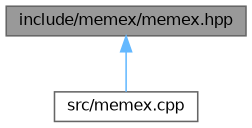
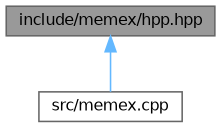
  digraph {
    node [fontname=Helvetica fontsize=10 shape=box style=filled]
-   n1 [color=gray40 fillcolor=grey60 fontcolor=black height=0.2 label="include/memex/memex.hpp" width=0.4]
+   n1 [color=gray40 fillcolor=grey60 fontcolor=black height=0.2 label="include/memex/hpp.hpp" width=0.4]
    n2 [color=grey40 fillcolor=white height=0.2 label="src/memex.cpp" width=0.4]
    n1 -> n2 [color=steelblue1 dir=back fontname=Helvetica fontsize=10 labelfontname=Helvetica labelfontsize=10 style=solid]
  }
